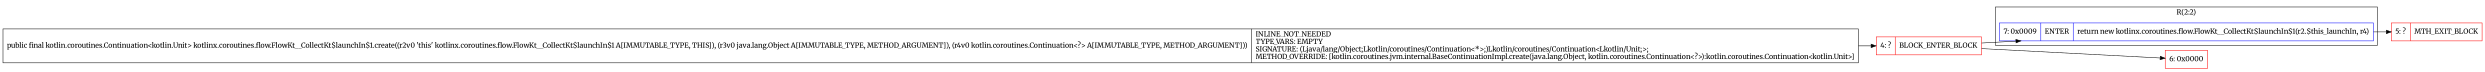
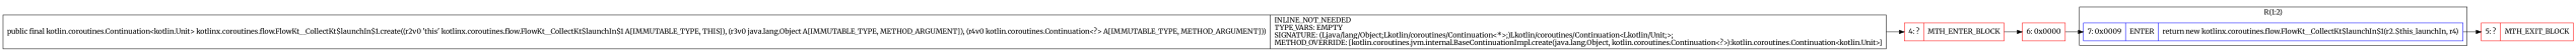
  digraph {
    fontname=Merriweather
    rankdir=LR
    node [color=red fontname=Merriweather shape=record]
    edge [fontname=Merriweather]
    n1 [color=blue label="{7\:\ 0x0009|ENTER\l|return new kotlinx.coroutines.flow.FlowKt__CollectKt$launchIn$1(r2.$this_launchIn, r4)\l}"]
    n2 [label="{5\:\ ?|MTH_EXIT_BLOCK\l}"]
-   n3 [label="{4\:\ ?|BLOCK_ENTER_BLOCK\l}"]
+   n3 [label="{4\:\ ?|MTH_ENTER_BLOCK\l}"]
    n4 [label="{6\:\ 0x0000}"]
    n5 [label="{public final kotlin.coroutines.Continuation\<kotlin.Unit\> kotlinx.coroutines.flow.FlowKt__CollectKt$launchIn$1.create((r2v0 'this' kotlinx.coroutines.flow.FlowKt__CollectKt$launchIn$1 A[IMMUTABLE_TYPE, THIS]), (r3v0 java.lang.Object A[IMMUTABLE_TYPE, METHOD_ARGUMENT]), (r4v0 kotlin.coroutines.Continuation\<?\> A[IMMUTABLE_TYPE, METHOD_ARGUMENT]))  | INLINE_NOT_NEEDED\lTYPE_VARS: EMPTY\lSIGNATURE: (Ljava\/lang\/Object;Lkotlin\/coroutines\/Continuation\<*\>;)Lkotlin\/coroutines\/Continuation\<Lkotlin\/Unit;\>;\lMETHOD_OVERRIDE: [kotlin.coroutines.jvm.internal.BaseContinuationImpl.create(java.lang.Object, kotlin.coroutines.Continuation\<?\>):kotlin.coroutines.Continuation\<kotlin.Unit\>]\l}" color=""]
    subgraph cluster_1 {
-     label="R(2:2)"
+     label="R(1:2)"
      n1
    }
    n1 -> n2
    n3 -> n4
-   n3 -> n1
+   n4 -> n1
    n5 -> n3
  }
